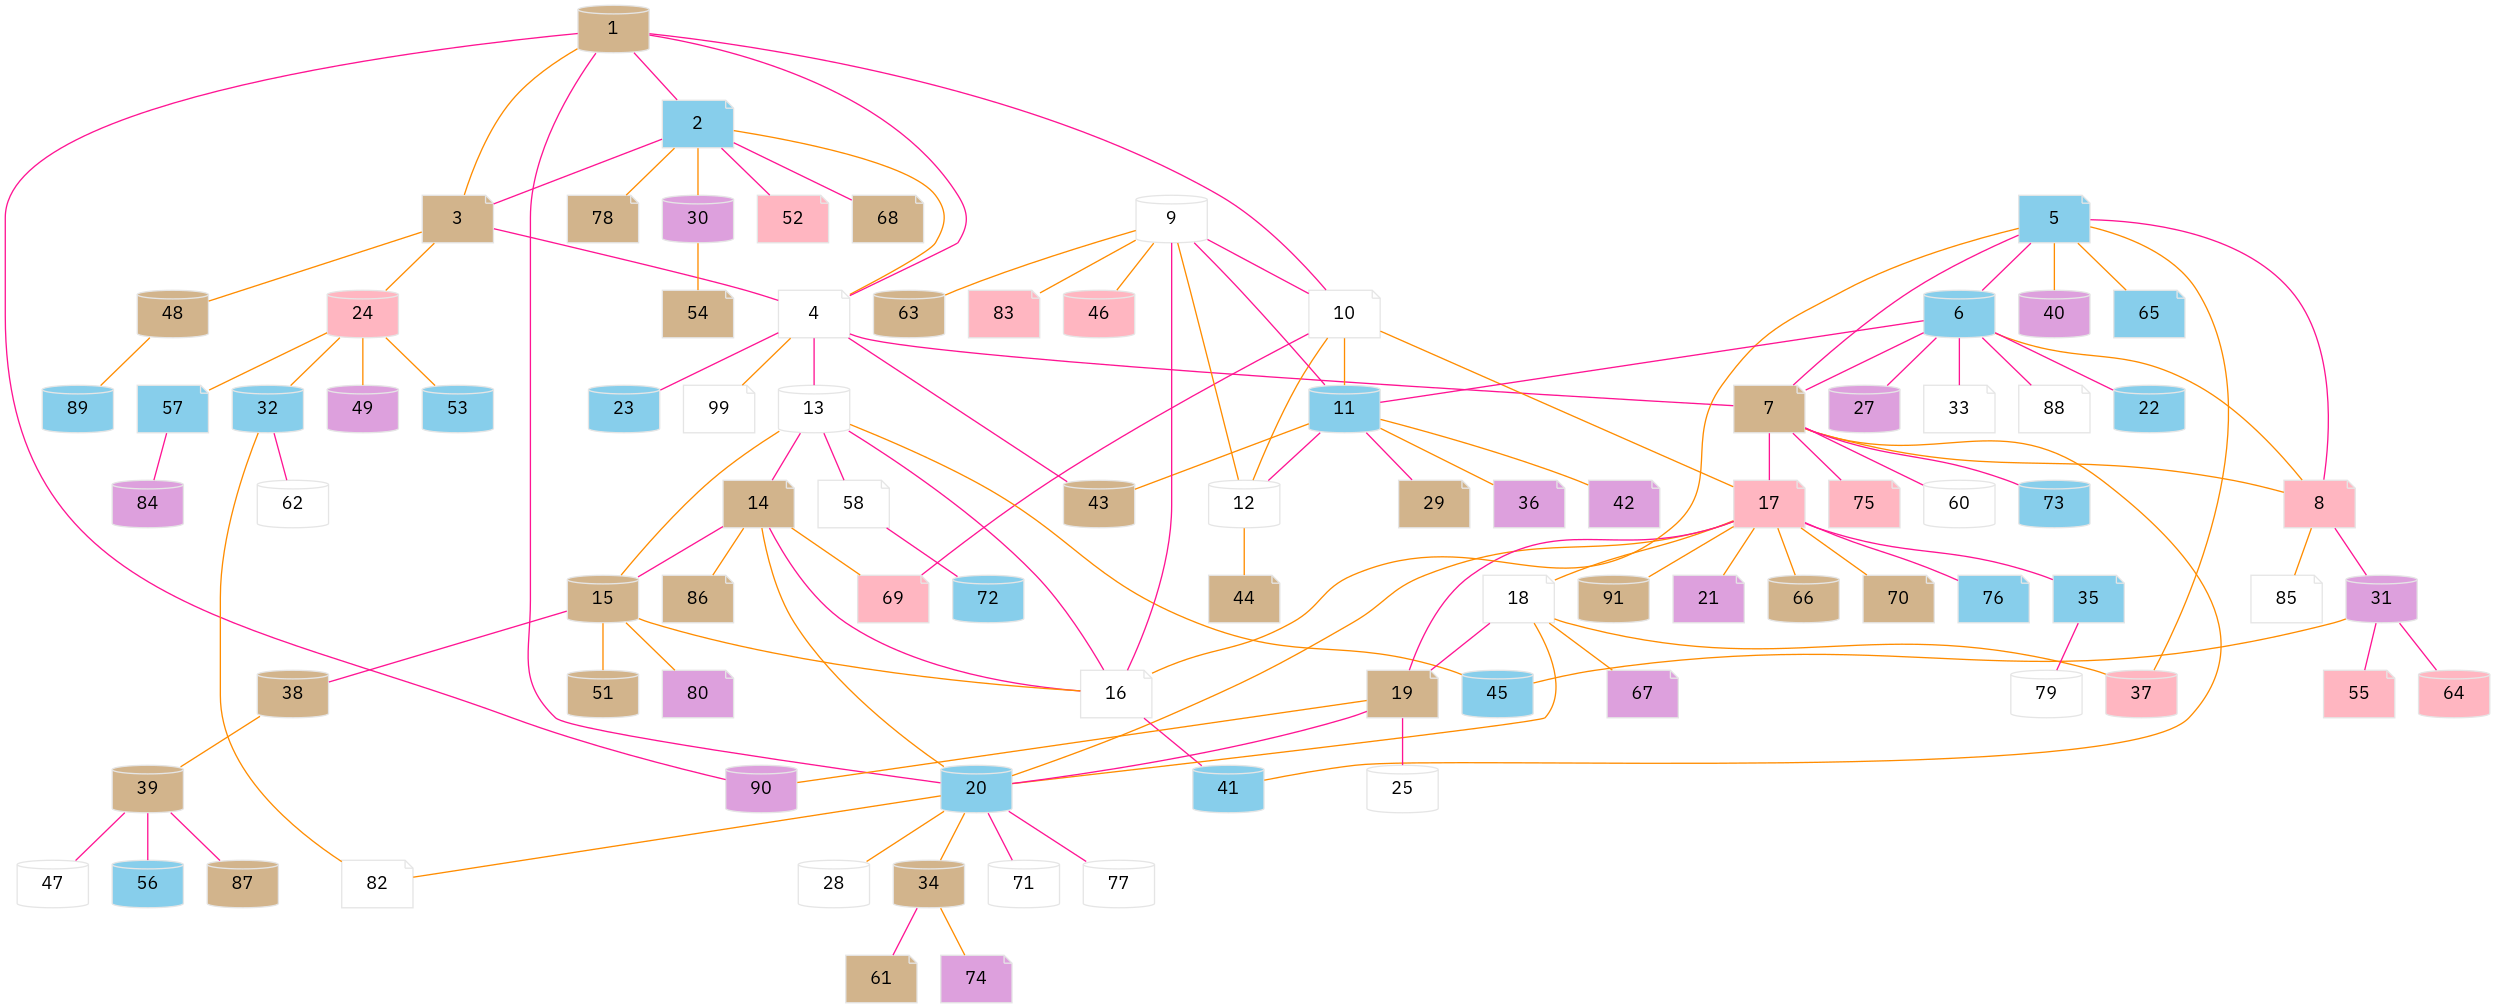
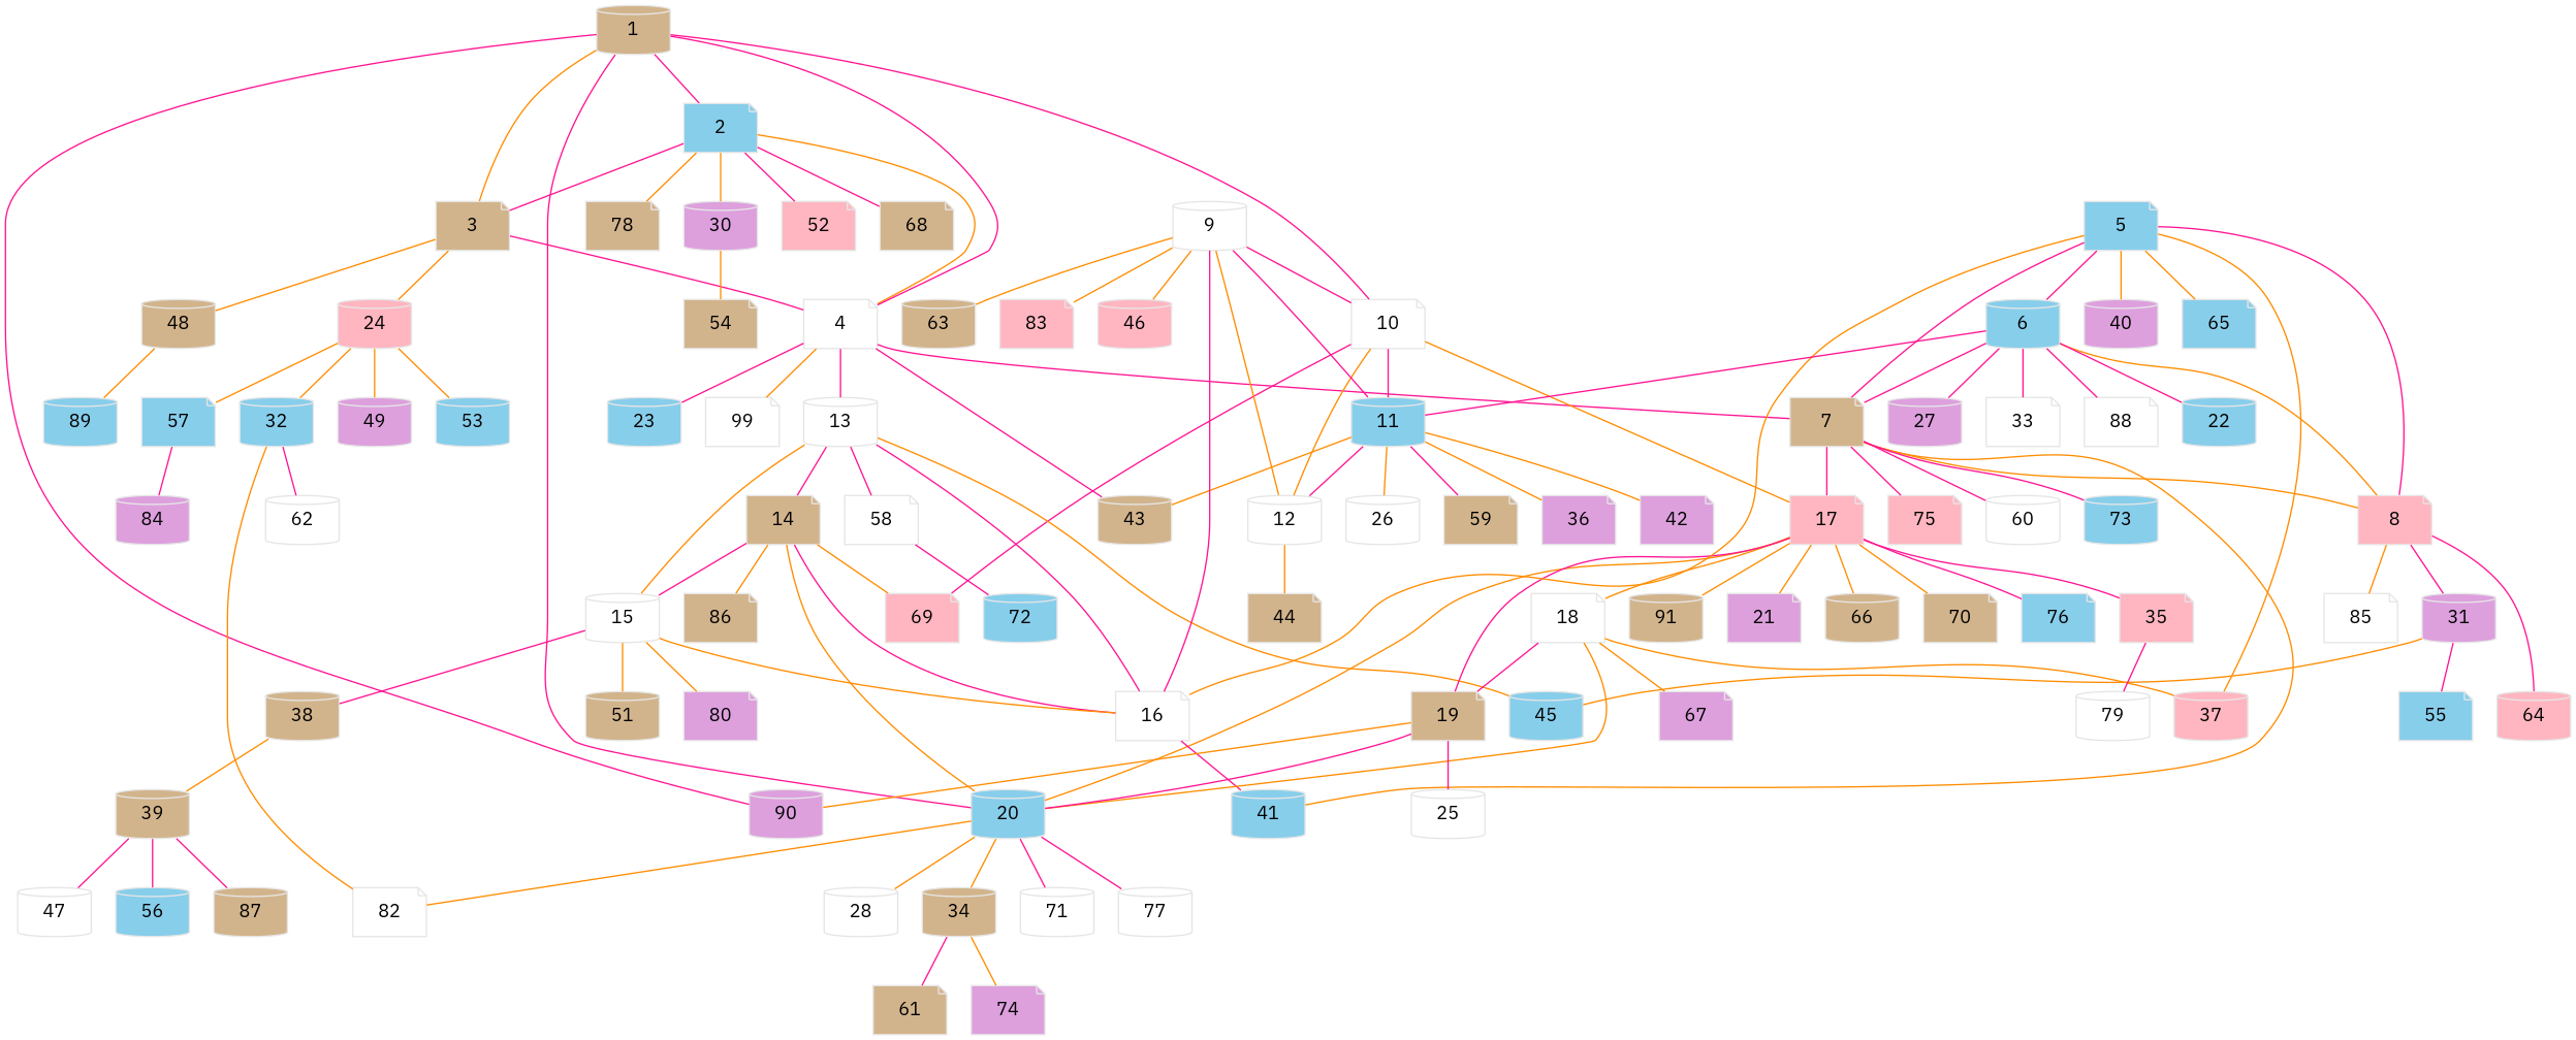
  graph {
    fontname="IBM Plex Sans"
    node [color=gray90 fillcolor=tan fontname="IBM Plex Sans" shape=cylinder style=filled]
    edge [color=deeppink fontname="IBM Plex Sans"]
    2 [fillcolor=skyblue shape=note]
    1
    3 [shape=note]
    4 [fillcolor=white shape=note]
    10 [fillcolor=white shape=note]
    20 [fillcolor=skyblue]
    n7 [fillcolor=plum label=90]
    30 [fillcolor=plum]
    52 [fillcolor=lightpink shape=note]
    68 [shape=note]
    78 [shape=note]
    24 [fillcolor=lightpink]
    48
    7 [shape=note]
    13 [fillcolor=white]
    23 [fillcolor=skyblue]
    43
    n18 [fillcolor=white label=99 shape=note]
    11 [fillcolor=skyblue]
    17 [fillcolor=lightpink shape=note]
    12 [fillcolor=white]
    69 [fillcolor=lightpink shape=note]
    28 [fillcolor=white]
    34
    71 [fillcolor=white]
    77 [fillcolor=white]
    82 [fillcolor=white shape=note]
    54 [shape=note]
    32 [fillcolor=skyblue]
    49 [fillcolor=plum]
    53 [fillcolor=skyblue]
    57 [fillcolor=skyblue shape=note]
    89 [fillcolor=skyblue]
    8 [fillcolor=lightpink shape=note]
    41 [fillcolor=skyblue]
    60 [fillcolor=white]
    73 [fillcolor=skyblue]
    75 [fillcolor=lightpink shape=note]
    16 [fillcolor=white shape=note]
    14 [shape=note]
-   15
+   15 [fillcolor=white]
    45 [fillcolor=skyblue]
    58 [fillcolor=white shape=note]
    5 [fillcolor=skyblue shape=note]
    6 [fillcolor=skyblue]
    37 [fillcolor=lightpink]
    40 [fillcolor=plum]
    65 [fillcolor=skyblue shape=note]
    22 [fillcolor=skyblue]
    27 [fillcolor=plum]
    33 [fillcolor=white shape=note]
    88 [fillcolor=white shape=note]
    31 [fillcolor=plum]
    85 [fillcolor=white shape=note]
-   29 [shape=note]
+   26 [fillcolor=white]
+   29 [shape=note label=59]
    36 [fillcolor=plum shape=note]
    42 [fillcolor=plum shape=note]
    18 [fillcolor=white shape=note]
    19 [shape=note]
    21 [fillcolor=plum shape=note]
-   35 [fillcolor=skyblue shape=note]
+   35 [fillcolor=lightpink shape=note]
    66
    70 [shape=note]
    76 [fillcolor=skyblue shape=note]
    n66 [label=91]
-   55 [fillcolor=lightpink shape=note]
+   55 [fillcolor=skyblue shape=note]
    64 [fillcolor=lightpink]
    9 [fillcolor=white]
    46 [fillcolor=lightpink]
    63
    83 [fillcolor=lightpink shape=note]
    44 [shape=note]
    86 [shape=note]
    38
    51
    80 [fillcolor=plum shape=note]
    72 [fillcolor=skyblue]
    39
    67 [fillcolor=plum shape=note]
    25 [fillcolor=white]
    79 [fillcolor=white]
    61 [shape=note]
    74 [fillcolor=plum shape=note]
    62 [fillcolor=white]
    84 [fillcolor=plum]
    47 [fillcolor=white]
    56 [fillcolor=skyblue]
    87
    2 -- 3
    2 -- 4 [color=darkorange]
    2 -- 30 [color=darkorange]
    2 -- 52
    2 -- 68
    2 -- 78 [color=darkorange]
    1 -- 2
    1 -- 3 [color=darkorange]
    1 -- 4
    1 -- 10
    1 -- 20
    1 -- n7
    3 -- 4
    3 -- 24 [color=darkorange]
    3 -- 48 [color=darkorange]
    4 -- 7
    4 -- 13
    4 -- 23
    4 -- 43
    4 -- n18 [color=darkorange]
-   10 -- 11 [color=darkorange]
+   10 -- 11
    10 -- 17 [color=darkorange]
    10 -- 12 [color=darkorange]
    10 -- 69
    20 -- 28 [color=darkorange]
    20 -- 34 [color=darkorange]
    20 -- 71
    20 -- 77
    20 -- 82 [color=darkorange]
    30 -- 54 [color=darkorange]
    24 -- 32 [color=darkorange]
    24 -- 49 [color=darkorange]
    24 -- 53 [color=darkorange]
    24 -- 57 [color=darkorange]
    48 -- 89 [color=darkorange]
    7 -- 17
    7 -- 8 [color=darkorange]
    7 -- 41 [color=darkorange]
    7 -- 60
    7 -- 73
    7 -- 75
    13 -- 16
    13 -- 14
    13 -- 15 [color=darkorange]
    13 -- 45 [color=darkorange]
    13 -- 58
    11 -- 43 [color=darkorange]
    11 -- 12
+   11 -- 26 [color=darkorange]
    11 -- 29
    11 -- 36 [color=darkorange]
    11 -- 42 [color=darkorange]
    17 -- 20 [color=darkorange]
    17 -- 18 [color=darkorange]
    17 -- 19
    17 -- 21 [color=darkorange]
    17 -- 35
    17 -- 66 [color=darkorange]
    17 -- 70 [color=darkorange]
    17 -- 76
    17 -- n66 [color=darkorange]
    12 -- 44 [color=darkorange]
    34 -- 61
    34 -- 74 [color=darkorange]
    32 -- 82 [color=darkorange]
    32 -- 62
    57 -- 84
    8 -- 31
    8 -- 85 [color=darkorange]
    16 -- 41
    14 -- 20 [color=darkorange]
    14 -- 69 [color=darkorange]
    14 -- 16
    14 -- 15
    14 -- 86 [color=darkorange]
    15 -- 16 [color=darkorange]
    15 -- 38
    15 -- 51 [color=darkorange]
    15 -- 80 [color=darkorange]
    58 -- 72
    5 -- 7
    5 -- 8
    5 -- 16 [color=darkorange]
    5 -- 6
    5 -- 37 [color=darkorange]
    5 -- 40 [color=darkorange]
    5 -- 65 [color=darkorange]
    6 -- 7
    6 -- 11
    6 -- 8 [color=darkorange]
    6 -- 22
    6 -- 27
    6 -- 33
    6 -- 88
    31 -- 45 [color=darkorange]
    31 -- 55
-   31 -- 64
+   8 -- 64
    18 -- 20 [color=darkorange]
    18 -- 37 [color=darkorange]
    18 -- 19
    18 -- 67 [color=darkorange]
    19 -- 20
    19 -- n7 [color=darkorange]
    19 -- 25
    35 -- 79
    9 -- 10
    9 -- 11
    9 -- 12 [color=darkorange]
    9 -- 16
    9 -- 46 [color=darkorange]
    9 -- 63 [color=darkorange]
    9 -- 83 [color=darkorange]
    38 -- 39 [color=darkorange]
    39 -- 47
    39 -- 56
    39 -- 87
  }
